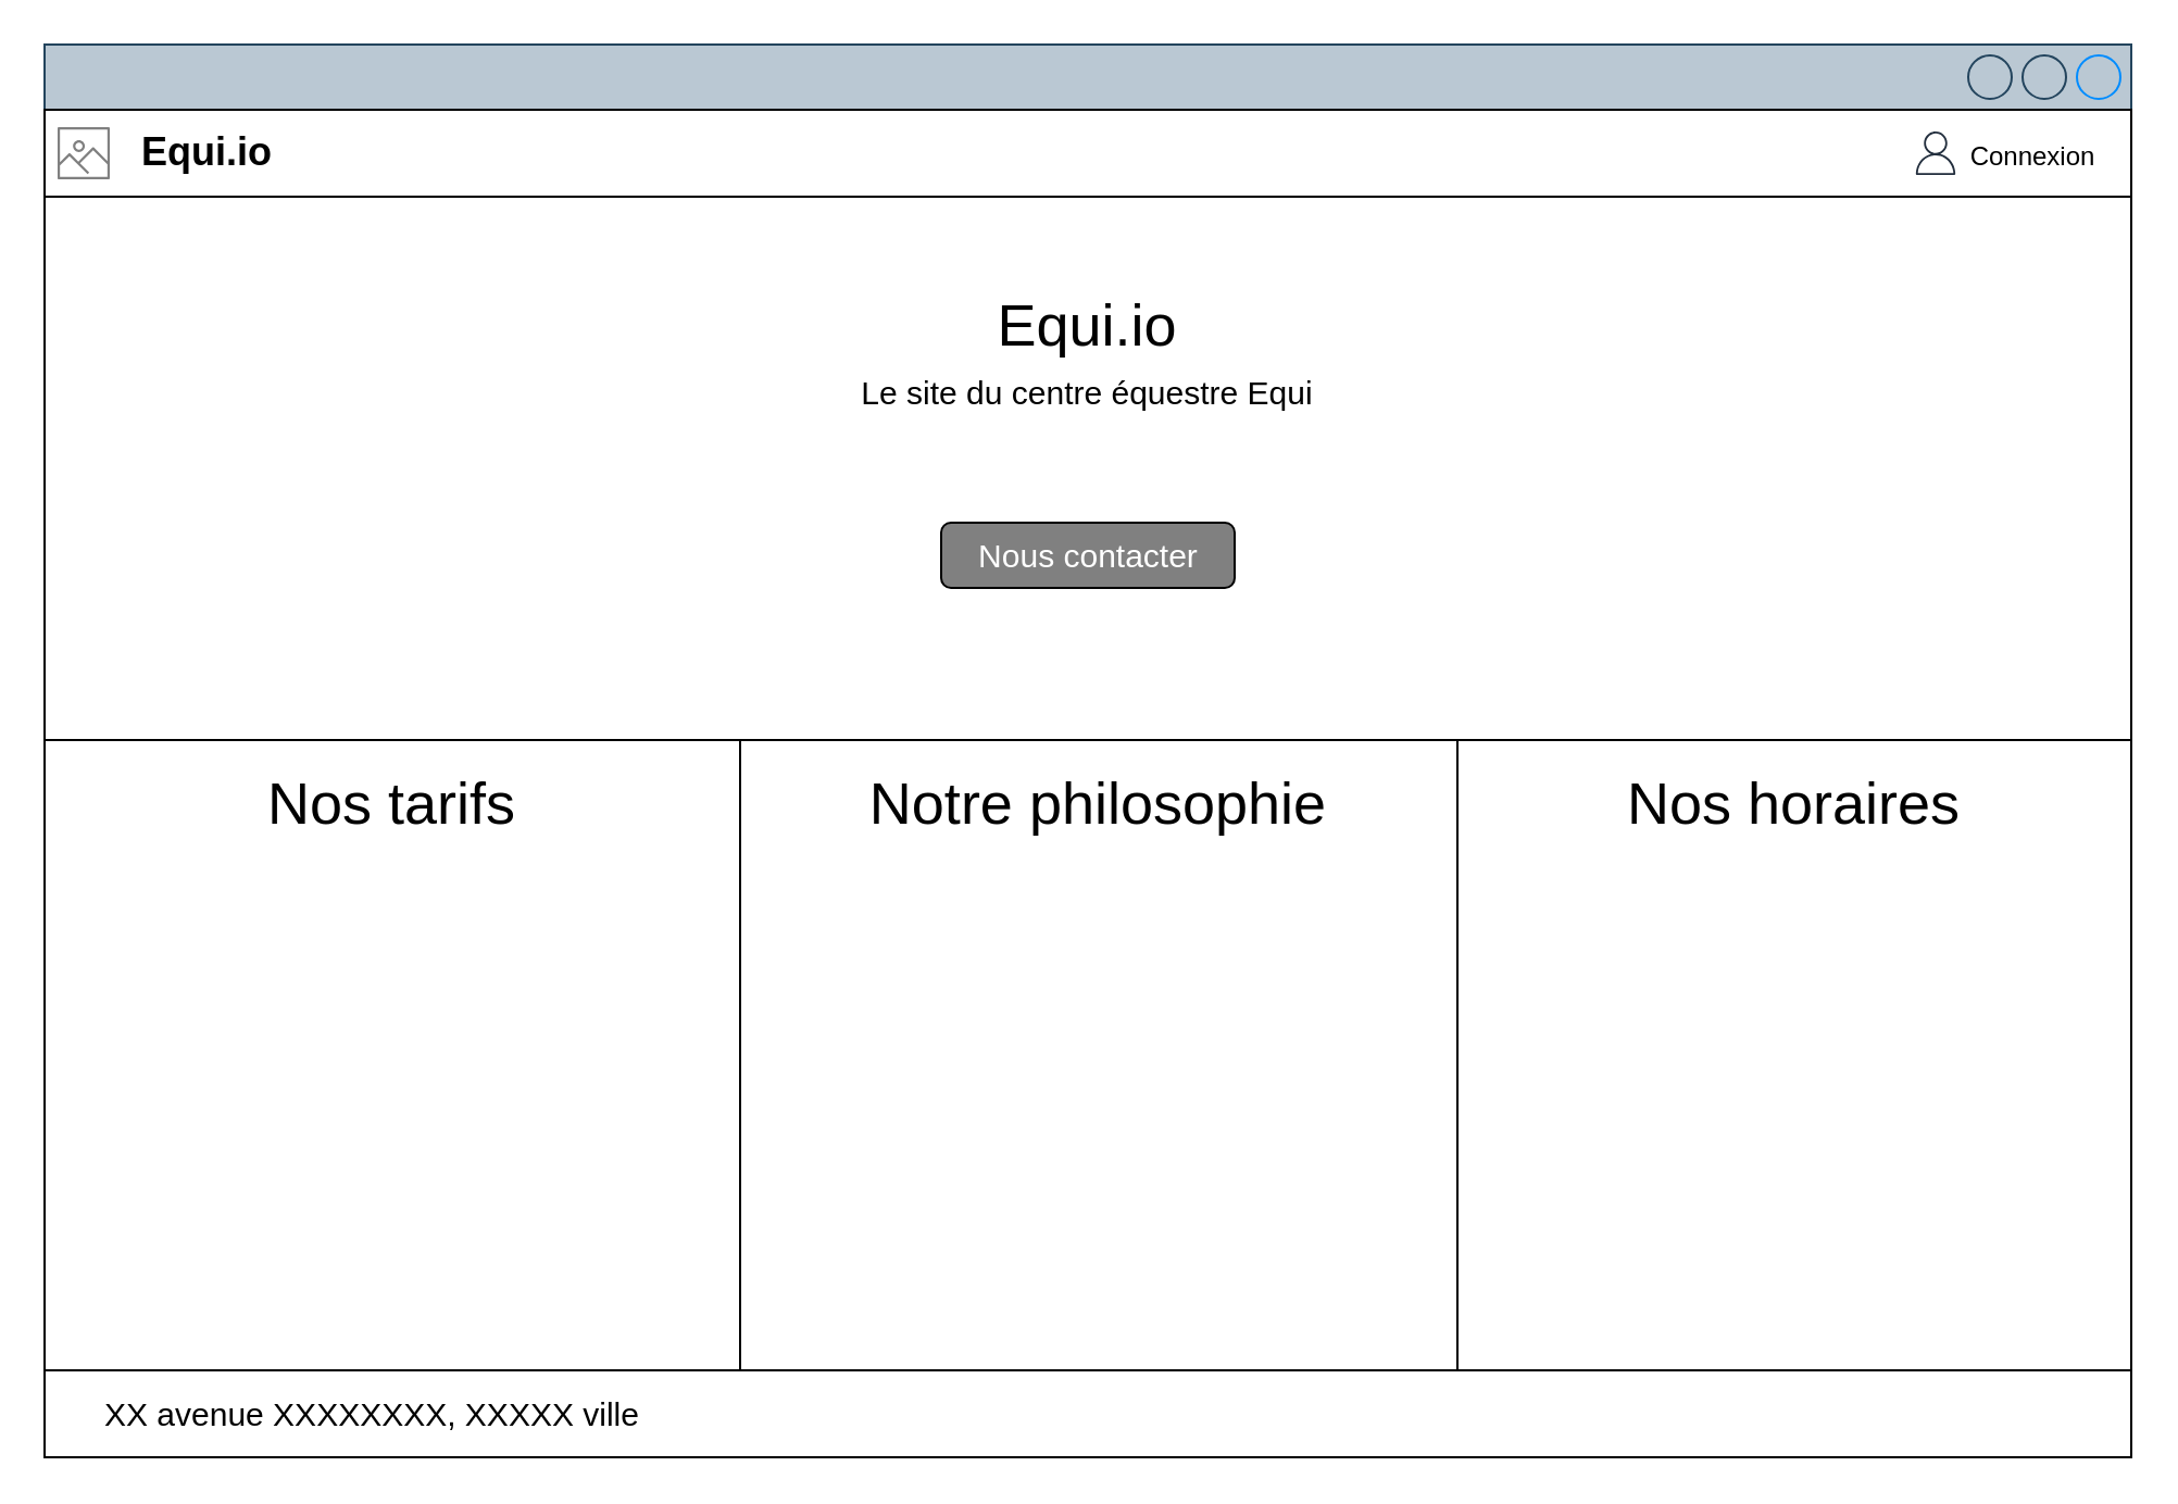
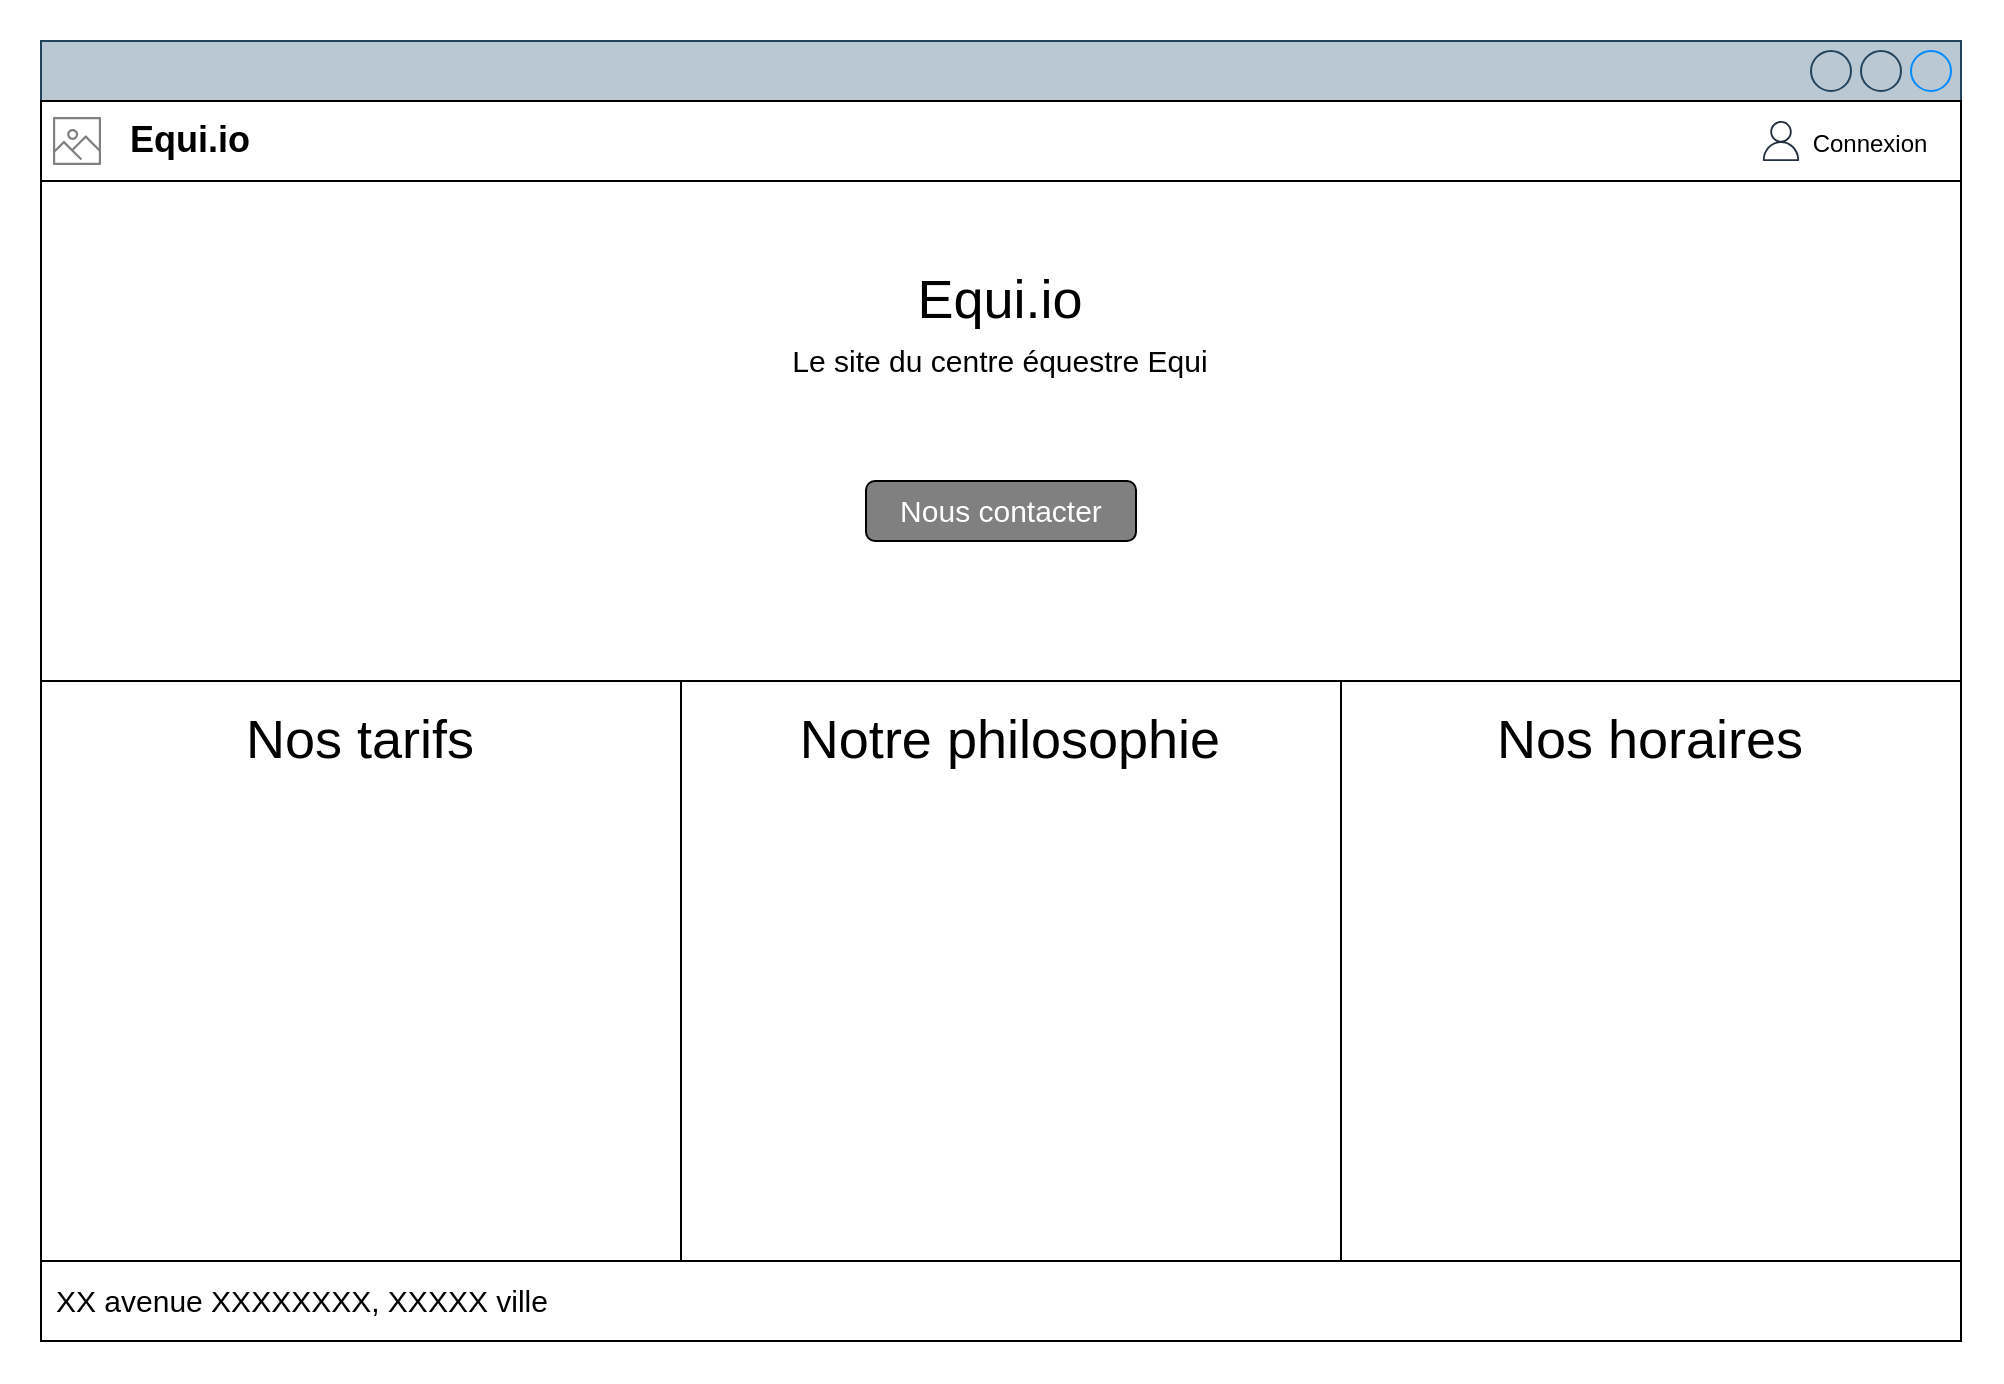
  <mxCell id="0" />
  <mxCell id="1" parent="0" />
  <mxCell id="2" value="" style="strokeWidth=1;shadow=0;dashed=0;align=center;html=1;shape=mxgraph.mockup.containers.window;align=left;verticalAlign=top;spacingLeft=8;strokeColor2=#008cff;strokeColor3=#c4c4c4;mainText=;fontSize=17;labelBackgroundColor=none;fillColor=#bac8d3;strokeColor=#23445d;" parent="1" vertex="1"><mxGeometry x="20" y="20" width="960" height="650" as="geometry" /></mxCell>
  <mxCell id="3" value="" style="rounded=0;whiteSpace=wrap;html=1;" parent="1" vertex="1"><mxGeometry x="20" y="50" width="960" height="40" as="geometry" /></mxCell>
  <mxCell id="4" value="" style="rounded=0;whiteSpace=wrap;html=1;" parent="1" vertex="1"><mxGeometry x="20" y="90" width="960" height="250" as="geometry" /></mxCell>
  <mxCell id="5" value="" style="rounded=0;whiteSpace=wrap;html=1;" parent="1" vertex="1"><mxGeometry x="20" y="340" width="960" height="290" as="geometry" /></mxCell>
  <mxCell id="6" value="" style="rounded=0;whiteSpace=wrap;html=1;" parent="1" vertex="1"><mxGeometry x="20" y="630" width="960" height="40" as="geometry" /></mxCell>
  <mxCell id="7" value="" style="rounded=0;whiteSpace=wrap;html=1;" parent="1" vertex="1"><mxGeometry x="20" y="340" width="320" height="290" as="geometry" /></mxCell>
  <mxCell id="8" value="" style="rounded=0;whiteSpace=wrap;html=1;" parent="1" vertex="1"><mxGeometry x="340" y="340" width="330" height="290" as="geometry" /></mxCell>
  <mxCell id="9" value="" style="rounded=0;whiteSpace=wrap;html=1;" parent="1" vertex="1"><mxGeometry x="670" y="340" width="310" height="290" as="geometry" /></mxCell>
  <mxCell id="10" value="&lt;b&gt;&lt;font style=&quot;font-size: 18px&quot;&gt;Equi.io&lt;/font&gt;&lt;/b&gt;" style="text;html=1;strokeColor=none;fillColor=none;align=center;verticalAlign=middle;whiteSpace=wrap;rounded=0;" parent="1" vertex="1"><mxGeometry x="50" y="60" width="90" height="20" as="geometry" /></mxCell>
  <mxCell id="11" value="" style="outlineConnect=0;fontColor=#232F3E;gradientColor=none;strokeColor=none;dashed=0;verticalLabelPosition=bottom;verticalAlign=top;align=center;html=1;fontSize=12;fontStyle=0;aspect=fixed;pointerEvents=1;shape=mxgraph.aws4.container_registry_image;fillColor=#808080;" parent="1" vertex="1"><mxGeometry x="26" y="58" width="24" height="24" as="geometry" /></mxCell>
  <mxCell id="12" value="" style="outlineConnect=0;fontColor=#232F3E;gradientColor=none;fillColor=#232F3E;strokeColor=none;dashed=0;verticalLabelPosition=bottom;verticalAlign=top;align=center;html=1;fontSize=12;fontStyle=0;aspect=fixed;pointerEvents=1;shape=mxgraph.aws4.user;" parent="1" vertex="1"><mxGeometry x="880" y="60" width="20" height="20" as="geometry" /></mxCell>
  <mxCell id="13" value="&lt;div&gt;&lt;font style=&quot;font-size: 12px&quot;&gt;Connexion&lt;/font&gt;&lt;/div&gt;" style="text;html=1;strokeColor=none;fillColor=none;align=center;verticalAlign=middle;whiteSpace=wrap;rounded=0;" parent="1" vertex="1"><mxGeometry x="900" y="62" width="70" height="20" as="geometry" /></mxCell>
  <mxCell id="14" value="Equi.io" style="text;html=1;strokeColor=none;fillColor=none;align=center;verticalAlign=middle;whiteSpace=wrap;rounded=0;fontSize=27;" parent="1" vertex="1"><mxGeometry x="415" y="140" width="170" height="20" as="geometry" /></mxCell>
  <mxCell id="15" value="Le site du centre équestre Equi" style="text;html=1;strokeColor=none;fillColor=none;align=center;verticalAlign=middle;whiteSpace=wrap;rounded=0;fontSize=15;" parent="1" vertex="1"><mxGeometry x="300" y="170" width="400" height="20" as="geometry" /></mxCell>
  <mxCell id="16" value="&lt;font color=&quot;#FFFFFF&quot;&gt;Nous contacter&lt;br&gt;&lt;/font&gt;" style="whiteSpace=wrap;html=1;fillColor=#808080;fontSize=15;rounded=1;" parent="1" vertex="1"><mxGeometry x="432.5" y="240" width="135" height="30" as="geometry" /></mxCell>
  <mxCell id="17" value="Nos tarifs" style="text;html=1;strokeColor=none;fillColor=none;align=center;verticalAlign=middle;whiteSpace=wrap;rounded=0;fontSize=27;" parent="1" vertex="1"><mxGeometry x="95" y="360" width="170" height="20" as="geometry" /></mxCell>
  <mxCell id="18" value="Notre philosophie" style="text;html=1;strokeColor=none;fillColor=none;align=center;verticalAlign=middle;whiteSpace=wrap;rounded=0;fontSize=27;" parent="1" vertex="1"><mxGeometry x="380" y="360" width="250" height="20" as="geometry" /></mxCell>
  <mxCell id="19" value="Nos horaires" style="text;html=1;strokeColor=none;fillColor=none;align=center;verticalAlign=middle;whiteSpace=wrap;rounded=0;fontSize=27;" parent="1" vertex="1"><mxGeometry x="700" y="360" width="250" height="20" as="geometry" /></mxCell>
- <mxCell id="20" value="XX avenue XXXXXXXX, XXXXX ville" style="text;html=1;strokeColor=none;fillColor=none;align=left;verticalAlign=middle;whiteSpace=wrap;rounded=0;fontSize=15;" parent="1" vertex="1"><mxGeometry x="46" y="640" width="274" height="20" as="geometry" /></mxCell>
+ <mxCell id="20" value="XX avenue XXXXXXXX, XXXXX ville" style="text;html=1;strokeColor=none;fillColor=none;align=left;verticalAlign=middle;whiteSpace=wrap;rounded=0;fontSize=15;" parent="1" vertex="1"><mxGeometry x="26" y="640" width="274" height="20" as="geometry" /></mxCell>
